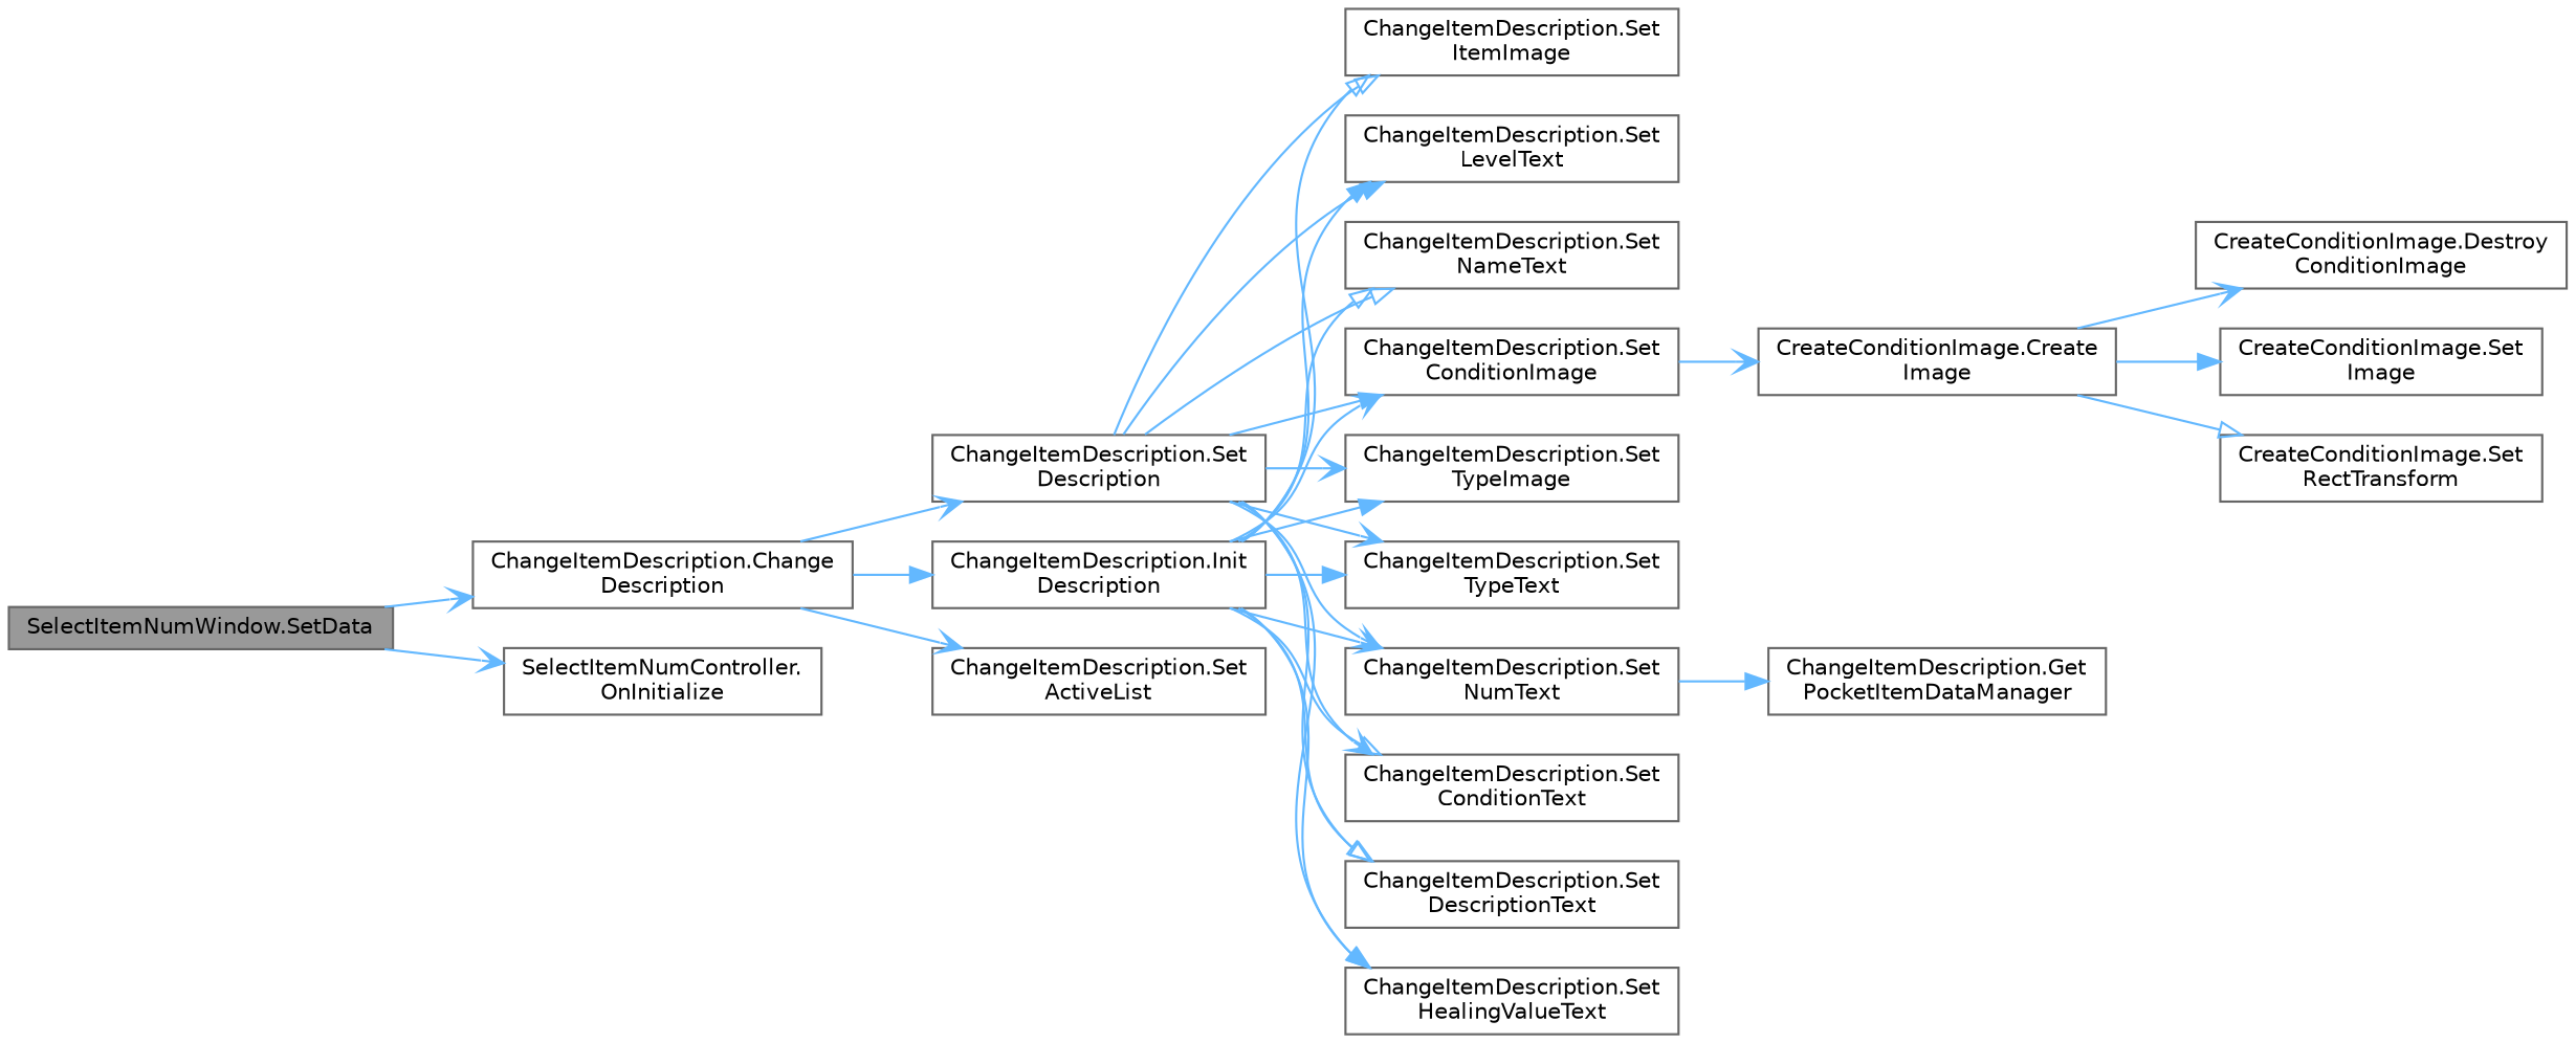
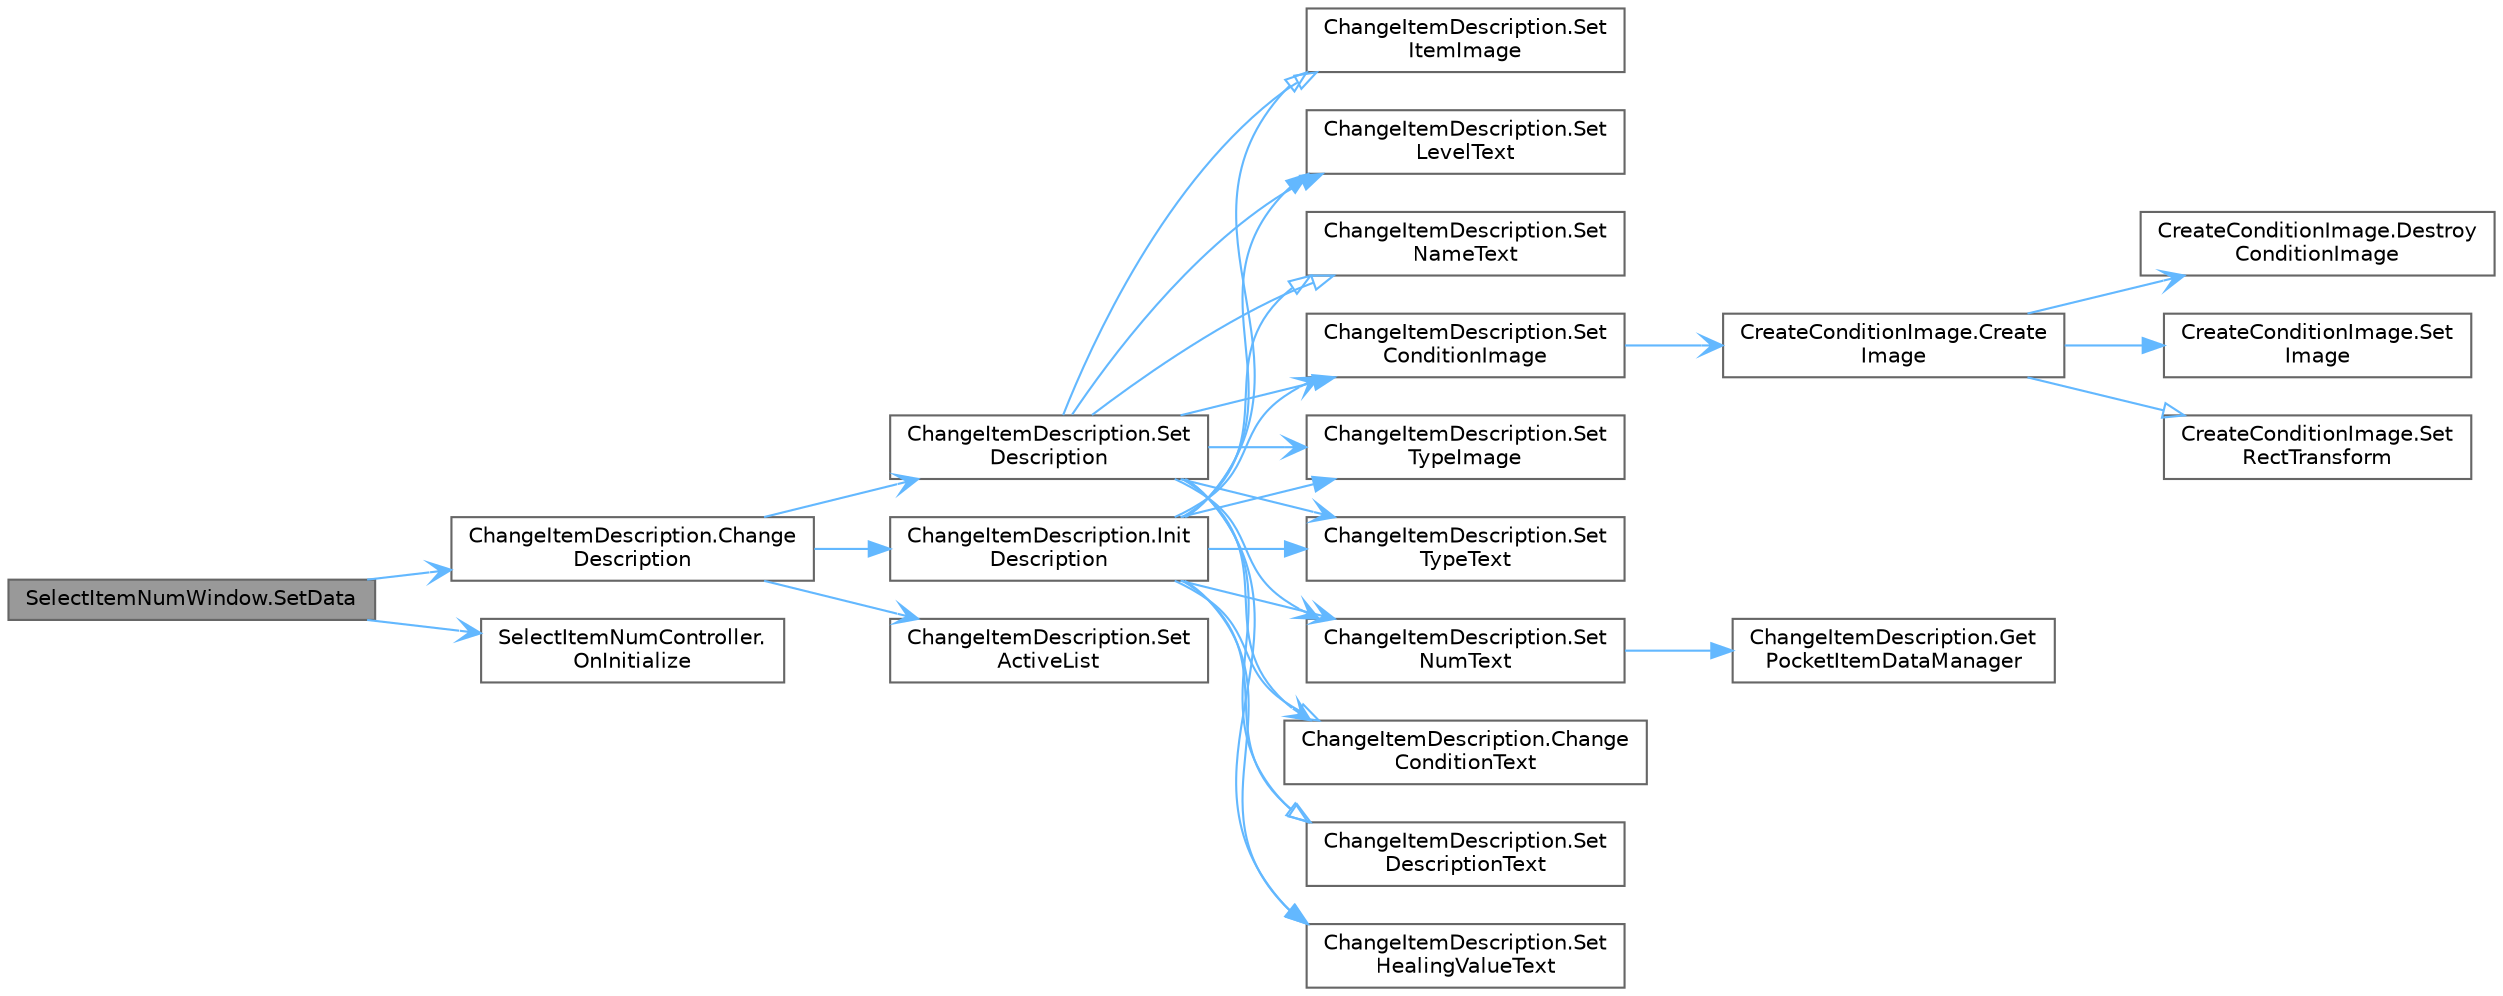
  digraph {
    rankdir=LR
    node [color=grey40 fillcolor=white fontname=Helvetica fontsize=10 shape=box style=filled]
    edge [arrowhead=vee color=steelblue1 fontname=Helvetica fontsize=10 labelfontname=Helvetica labelfontsize=10 style=solid]
    n1 [color=gray40 fillcolor=grey60 fontcolor=black height=0.2 label="SelectItemNumWindow.SetData" width=0.4]
    n2 [height=0.2 label="ChangeItemDescription.Change\lDescription" width=0.4]
    n3 [height=0.2 label="SelectItemNumController.\lOnInitialize" width=0.4]
    n4 [height=0.2 label="ChangeItemDescription.Init\lDescription" width=0.4]
    n5 [height=0.2 label="ChangeItemDescription.Set\lActiveList" width=0.4]
    n6 [height=0.2 label="ChangeItemDescription.Set\lDescription" width=0.4]
    n7 [height=0.2 label="ChangeItemDescription.Set\lConditionImage" width=0.4]
-   n8 [height=0.2 label="ChangeItemDescription.Set\lConditionText" width=0.4]
+   n8 [height=0.2 label="ChangeItemDescription.Change\lConditionText" width=0.4]
    n9 [height=0.2 label="ChangeItemDescription.Set\lDescriptionText" width=0.4]
    n10 [height=0.2 label="ChangeItemDescription.Set\lHealingValueText" width=0.4]
    n11 [height=0.2 label="ChangeItemDescription.Set\lItemImage" width=0.4]
    n12 [height=0.2 label="ChangeItemDescription.Set\lLevelText" width=0.4]
    n13 [height=0.2 label="ChangeItemDescription.Set\lNameText" width=0.4]
    n14 [height=0.2 label="ChangeItemDescription.Set\lNumText" width=0.4]
    n15 [height=0.2 label="ChangeItemDescription.Set\lTypeImage" width=0.4]
    n16 [height=0.2 label="ChangeItemDescription.Set\lTypeText" width=0.4]
    n17 [height=0.2 label="CreateConditionImage.Create\lImage" width=0.4]
    n18 [height=0.2 label="ChangeItemDescription.Get\lPocketItemDataManager" width=0.4]
    n19 [height=0.2 label="CreateConditionImage.Destroy\lConditionImage" width=0.4]
    n20 [height=0.2 label="CreateConditionImage.Set\lImage" width=0.4]
    n21 [height=0.2 label="CreateConditionImage.Set\lRectTransform" width=0.4]
    n1 -> n2
    n1 -> n3
    n2 -> n4 [arrowhead=normal]
    n2 -> n5
    n2 -> n6
    n4 -> n7
    n4 -> n8 [arrowhead=onormal]
    n4 -> n9 [arrowhead=onormal]
    n4 -> n10 [arrowhead=normal]
    n4 -> n11 [arrowhead=onormal]
    n4 -> n12 [arrowhead=normal]
    n4 -> n13 [arrowhead=onormal]
    n4 -> n14
    n4 -> n15 [arrowhead=normal]
    n4 -> n16 [arrowhead=normal]
    n6 -> n7 [arrowhead=normal]
    n6 -> n8
    n6 -> n9 [arrowhead=onormal]
    n6 -> n10 [arrowhead=onormal]
    n6 -> n11 [arrowhead=onormal]
    n6 -> n12 [arrowhead=normal]
    n6 -> n13 [arrowhead=onormal]
    n6 -> n14
    n6 -> n15
    n6 -> n16
    n7 -> n17
    n14 -> n18 [arrowhead=normal]
    n17 -> n19
    n17 -> n20 [arrowhead=normal]
    n17 -> n21 [arrowhead=onormal]
  }
